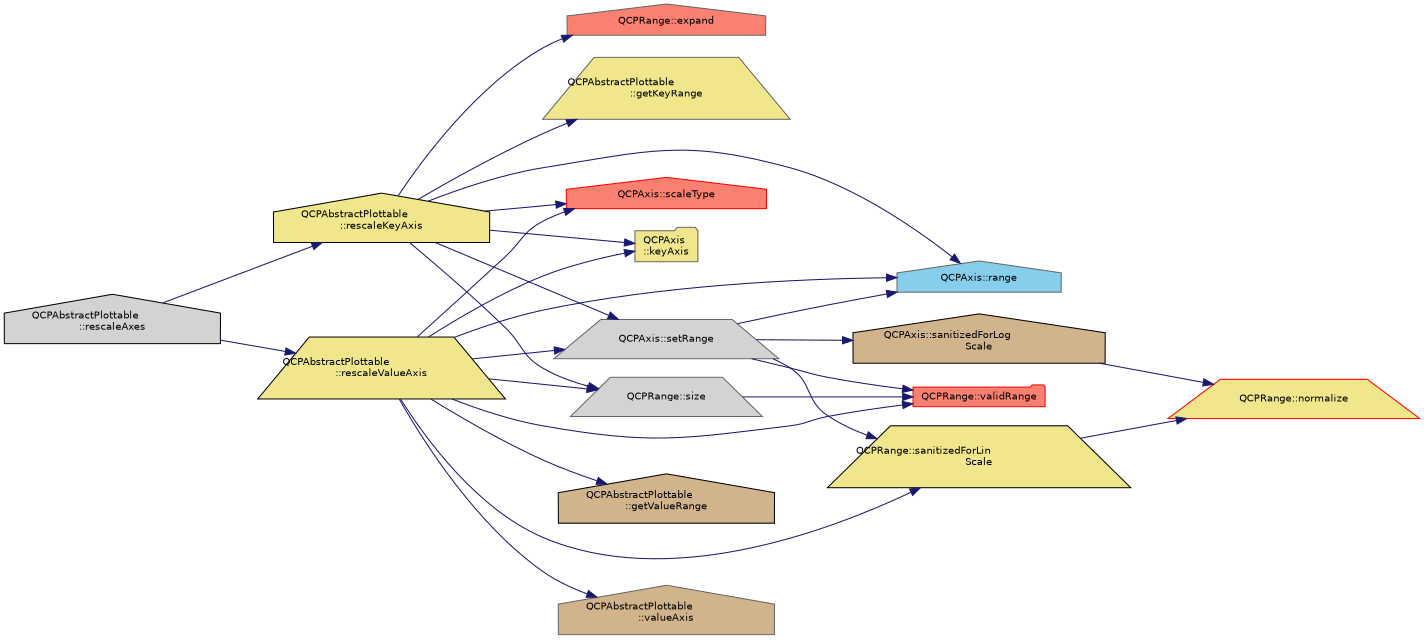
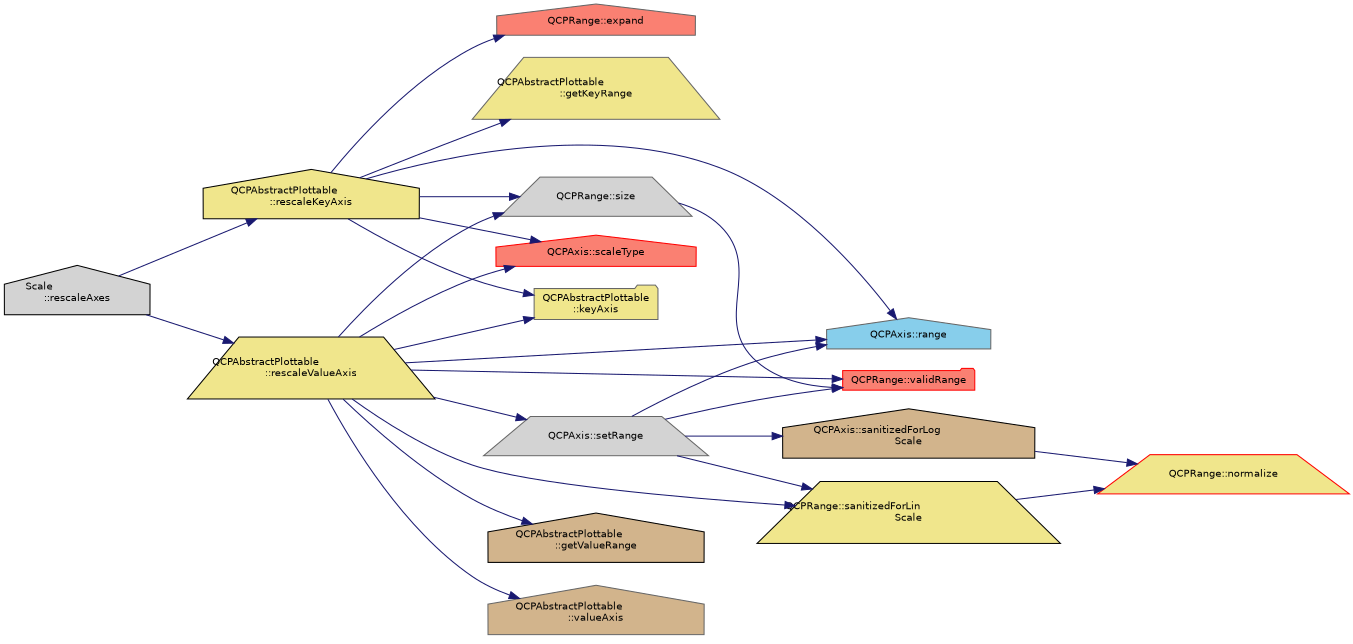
  digraph {
    rankdir=LR
    node [color=gray40 fillcolor=khaki fontname=Helvetica fontsize=10 shape=house style=filled]
    edge [color=midnightblue fontname=Helvetica fontsize=10 labelfontname=Helvetica labelfontsize=10 style=solid]
-   n1 [color=black fillcolor=lightgrey fontcolor=black height=0.2 label="QCPAbstractPlottable\l::rescaleAxes" width=0.4]
+   n1 [color=black fillcolor=lightgrey fontcolor=black height=0.2 label="Scale\l::rescaleAxes" width=0.4]
    n2 [color=black height=0.2 label="QCPAbstractPlottable\l::rescaleKeyAxis" width=0.4]
    n3 [color=black height=0.2 label="QCPAbstractPlottable\l::rescaleValueAxis" shape=trapezium width=0.4]
    n4 [fillcolor=salmon height=0.2 label="QCPRange::expand" width=0.4]
    n5 [height=0.2 label="QCPAbstractPlottable\l::getKeyRange" shape=trapezium width=0.4]
-   n6 [height=0.2 label="QCPAxis\l::keyAxis" shape=folder width=0.4]
+   n6 [height=0.2 label="QCPAbstractPlottable\l::keyAxis" shape=folder width=0.4]
    n7 [fillcolor=skyblue height=0.2 label="QCPAxis::range" width=0.4]
    n8 [color=red fillcolor=salmon height=0.2 label="QCPAxis::scaleType" width=0.4]
    n9 [fillcolor=lightgrey height=0.2 label="QCPAxis::setRange" shape=trapezium width=0.4]
    n10 [fillcolor=lightgrey height=0.2 label="QCPRange::size" shape=trapezium width=0.4]
    n11 [color=red fillcolor=salmon height=0.2 label="QCPRange::validRange" shape=folder width=0.4]
    n12 [color=black height=0.2 label="QCPRange::sanitizedForLin\lScale" shape=trapezium width=0.4]
    n13 [color=black fillcolor=tan height=0.2 label="QCPAbstractPlottable\l::getValueRange" width=0.4]
    n14 [fillcolor=tan height=0.2 label="QCPAbstractPlottable\l::valueAxis" width=0.4]
    n15 [color=black fillcolor=tan height=0.2 label="QCPAxis::sanitizedForLog\lScale" width=0.4]
    n16 [color=red height=0.2 label="QCPRange::normalize" shape=trapezium width=0.4]
    n1 -> n2
    n1 -> n3
    n2 -> n4
    n2 -> n5
    n2 -> n6
    n2 -> n7
    n2 -> n8
-   n2 -> n9
    n2 -> n10
    n3 -> n6
    n3 -> n7
    n3 -> n8
    n3 -> n9
    n3 -> n10
    n3 -> n11
    n3 -> n12
    n3 -> n13
    n3 -> n14
    n9 -> n7
    n9 -> n11
    n9 -> n12
    n9 -> n15
    n10 -> n11
    n12 -> n16
    n15 -> n16
  }
